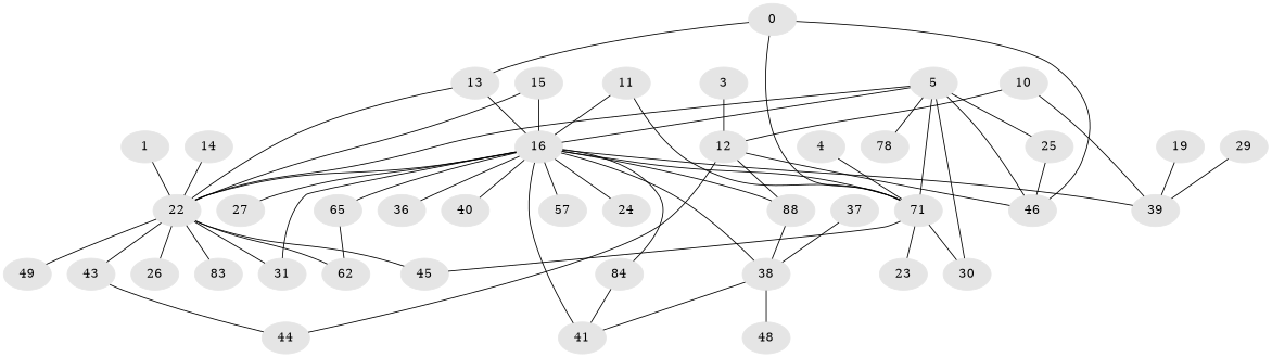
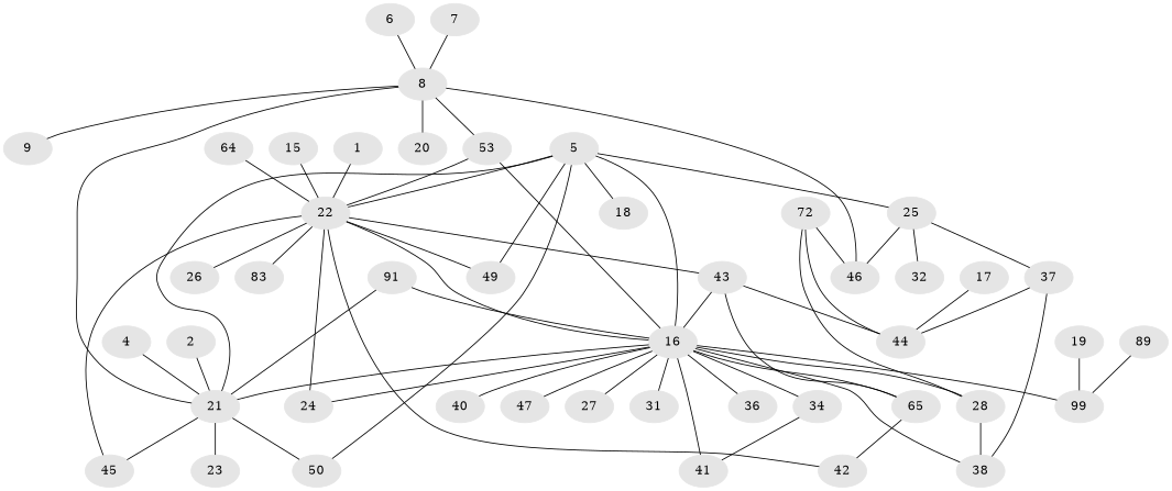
  graph {
    node [color=gray90 style=filled]
    edge [weight=1.0]
    1
    22
    49
    24
    45
    26
    n7 [label=83]
-   42 [label=62]
+   42
    43
-   21 [label=71]
-   30
+   2
+   21
+   30 [label=50]
    23
-   3
-   12
+   12 [label=72]
    46
-   28 [label=88]
+   28
    44
    4
    5
    16
-   18 [label=78]
+   18
    25
-   39
+   39 [label=99]
    27
    31
-   34 [label=84]
+   34
    n28 [label=65]
    36
    38
    40
    41
-   47 [label=57]
+   47
+   32
    37
-   8 [label=0]
-   13
-   10
-   11
-   14
+   6
+   8
+   9
+   13 [label=53]
+   20
+   7
+   11 [label=91]
+   14 [label=64]
    15
-   48
+   17
    19
-   29
+   29 [label=89]
    1 -- 22
    22 -- 49
-   22 -- 31 [weight=2.0]
+   22 -- 24 [weight=2.0]
    22 -- 45
    22 -- 26
    22 -- n7
    22 -- 42
    22 -- 43
    43 -- 44
+   2 -- 21
    21 -- 45
    21 -- 30
    21 -- 23
-   3 -- 12
    12 -- 46
    12 -- 28
    12 -- 44
    28 -- 38
    4 -- 21
    5 -- 22
-   5 -- 46
+   5 -- 49
    5 -- 21
    5 -- 30
    5 -- 16
    5 -- 18
    5 -- 25
    16 -- 22
    16 -- 24
    16 -- 21
    16 -- 28
    16 -- 39
    16 -- 27
    16 -- 31
    16 -- 34
    16 -- n28
    16 -- 36
    16 -- 38
    16 -- 40
    16 -- 41 [weight=2.0]
    16 -- 47
    25 -- 46
+   25 -- 32
+   25 -- 37
    34 -- 41
    n28 -- 42
-   38 -- 41
-   38 -- 48
+   n28 -- 43
+   37 -- 44
    37 -- 38
+   6 -- 8
    8 -- 21
    8 -- 46
+   8 -- 9
    8 -- 13
+   8 -- 20
    13 -- 22
    13 -- 16
-   10 -- 12
-   10 -- 39
+   7 -- 8
    11 -- 21
    11 -- 16
    14 -- 22
    15 -- 22
-   15 -- 16
+   43 -- 16
+   17 -- 44
    19 -- 39
    29 -- 39
  }
